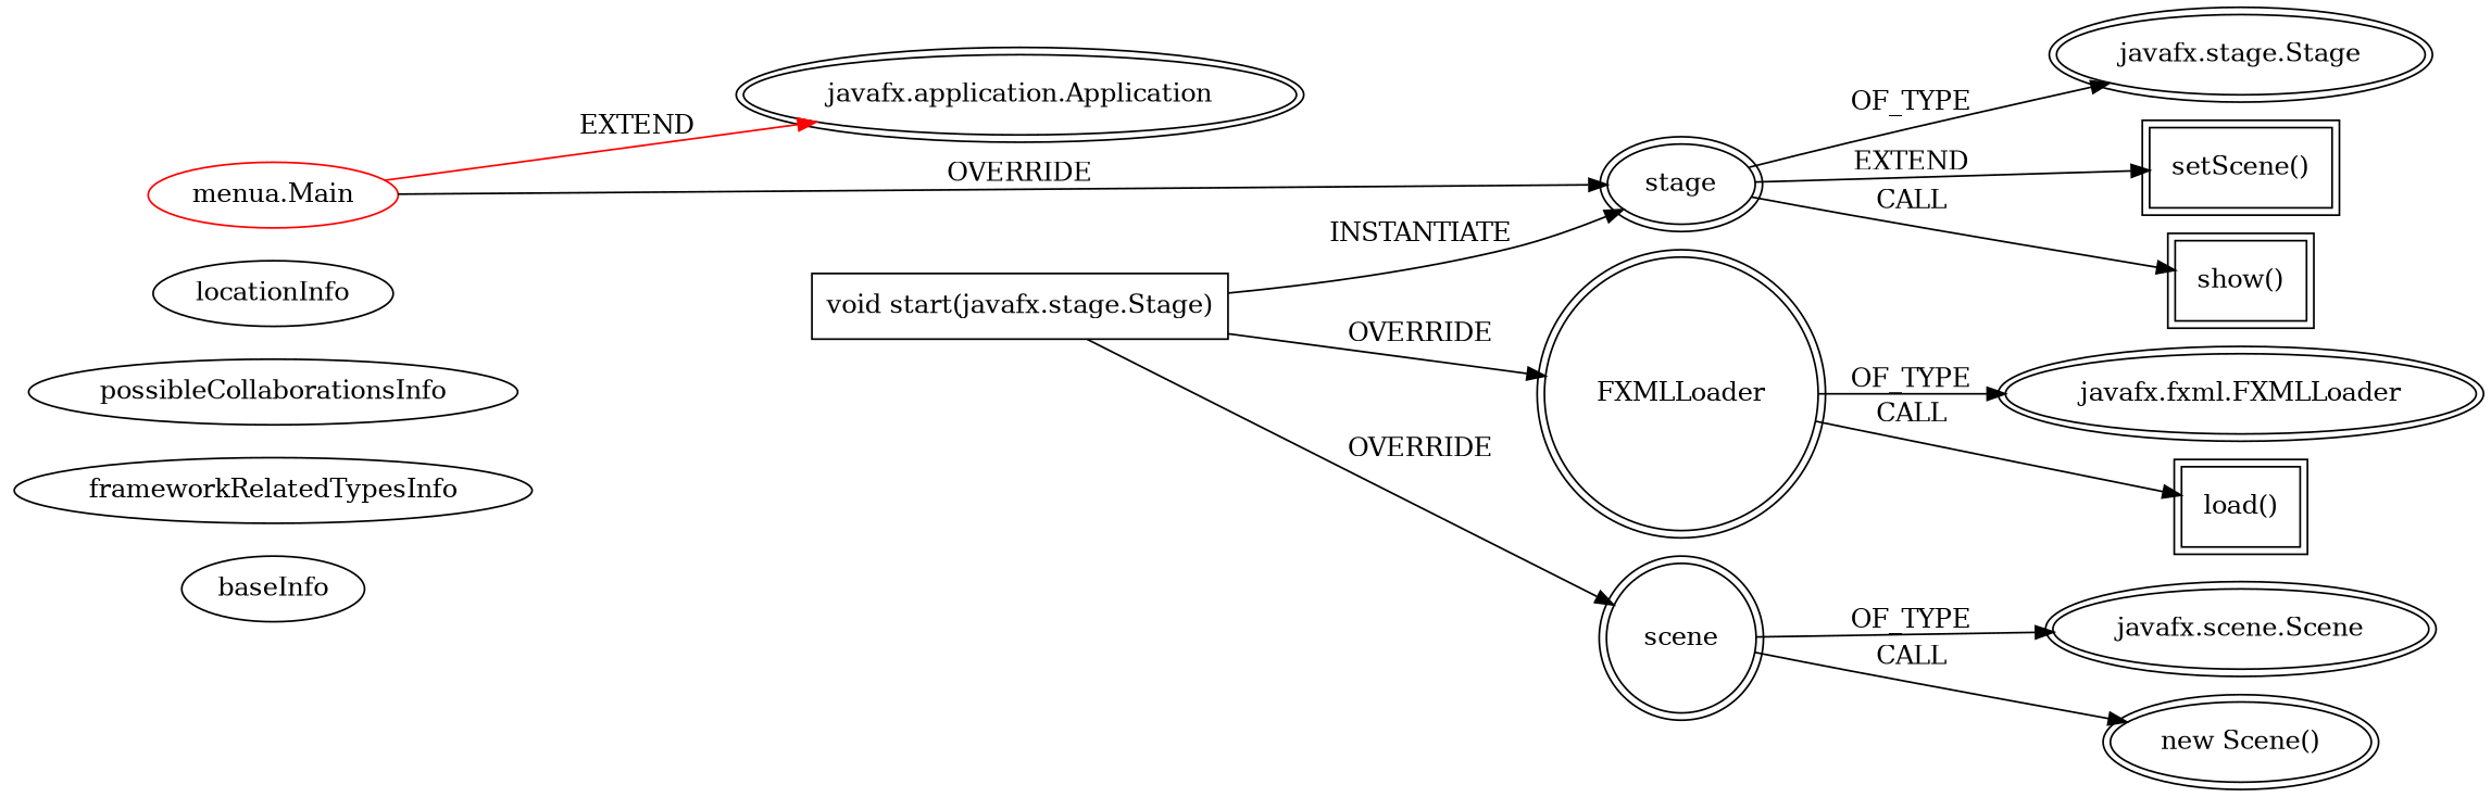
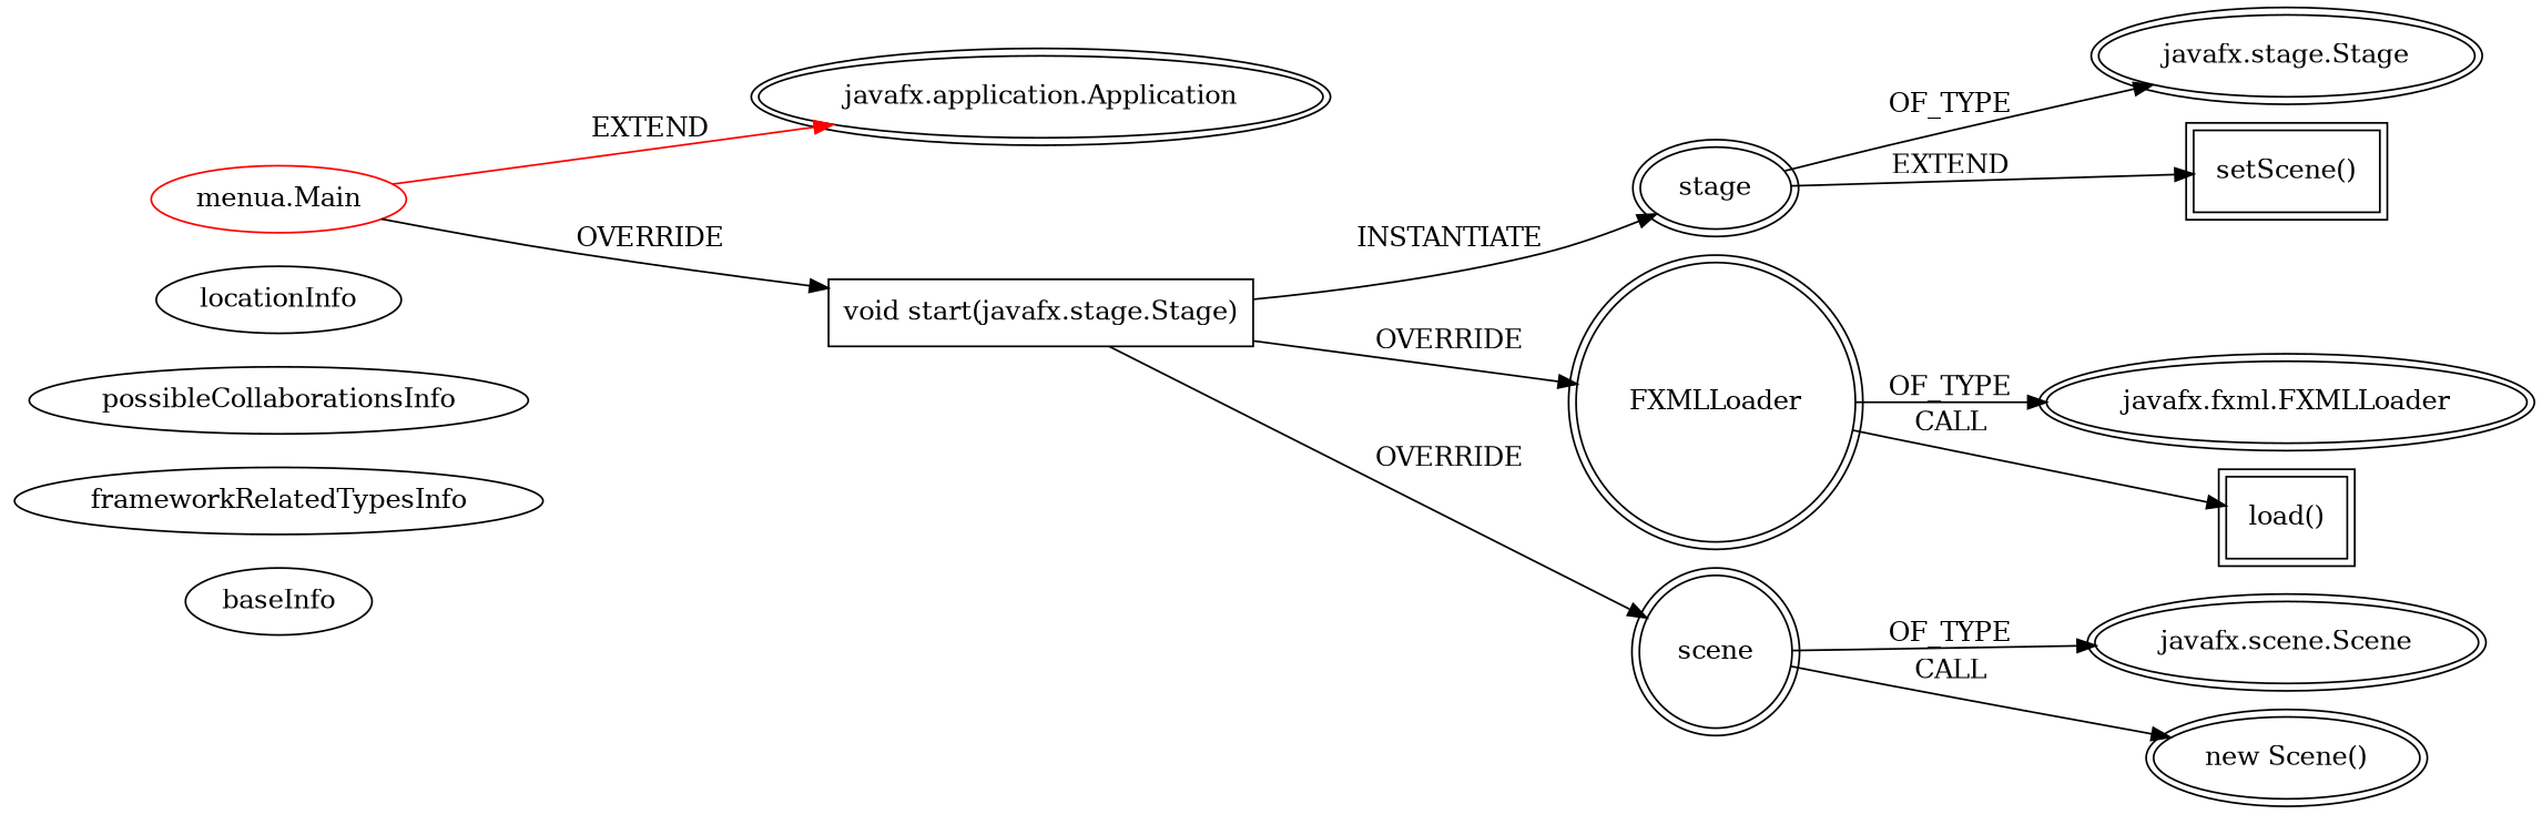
  digraph {
    rankdir=LR
    node [isFrameworkType=true peripheries=2]
    baseInfo [category=extension_graph graphId=4177 isAnonymous=false possibleRelation=false isFrameworkType="" peripheries=""]
    frameworkRelatedTypesInfo [0="javafx.application.Application" isFrameworkType="" peripheries=""]
    possibleCollaborationsInfo [isFrameworkType="" peripheries=""]
    locationInfo [contextSignature=Main filePath="/simdimdim-MenuAnim/MenuAnim-master/src/menua/Main.java" graphId=4177 projectName="simdimdim-MenuAnim" isFrameworkType="" peripheries=""]
    n5 [color=red isFrameworkType=false label="menua.Main" vertexType=ROOT_CLIENT_CLASS_DECLARATION peripheries=""]
    n6 [label="javafx.application.Application" vertexType=FRAMEWORK_CLASS_TYPE]
    n7 [isFrameworkType=false label="void start(javafx.stage.Stage)" shape=box vertexType=OVERRIDING_METHOD_DECLARATION peripheries=""]
    n8 [label=stage vertexType=PARAMETER_DECLARATION]
    n9 [label=FXMLLoader shape=circle vertexType=VARIABLE_EXPRESION]
    n10 [label=scene shape=circle vertexType=VARIABLE_EXPRESION]
    n11 [label="javafx.stage.Stage" vertexType=FRAMEWORK_CLASS_TYPE]
    n12 [label="setScene()" shape=box vertexType=INSIDE_CALL]
-   n13 [label="show()" shape=box vertexType=INSIDE_CALL]
    n14 [label="javafx.fxml.FXMLLoader" vertexType=FRAMEWORK_CLASS_TYPE]
    n15 [label="load()" shape=box vertexType=INSIDE_CALL]
    n16 [label="javafx.scene.Scene" vertexType=FRAMEWORK_CLASS_TYPE]
    n17 [label="new Scene()" vertexType=CONSTRUCTOR_CALL]
    n5 -> n6 [color=red label=EXTEND]
-   n5 -> n8 [label=OVERRIDE]
+   n5 -> n7 [label=OVERRIDE]
    n7 -> n8 [label=INSTANTIATE]
    n7 -> n9 [label=OVERRIDE]
    n7 -> n10 [label=OVERRIDE]
    n8 -> n11 [label=OF_TYPE]
    n8 -> n12 [label=EXTEND]
-   n8 -> n13 [label=CALL]
    n9 -> n14 [label=OF_TYPE]
    n9 -> n15 [label=CALL]
    n10 -> n16 [label=OF_TYPE]
    n10 -> n17 [label=CALL]
  }
